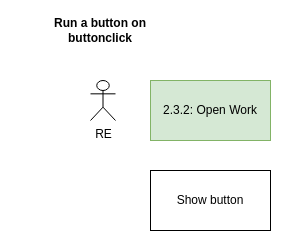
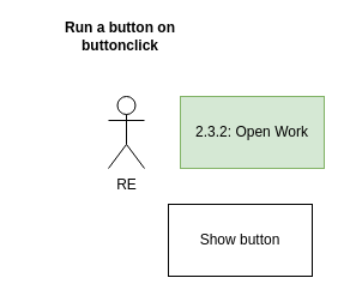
  <mxCell id="0" />
  <mxCell id="1" parent="0" />
  <mxCell id="2" value="2.3.2: Open Work" style="rounded=0;whiteSpace=wrap;html=1;fillColor=#d5e8d4;strokeColor=#82b366;" vertex="1" parent="1"><mxGeometry x="150" y="80" width="120" height="60" as="geometry" /></mxCell>
- <mxCell id="3" value="Show button" style="rounded=0;whiteSpace=wrap;html=1;" vertex="1" parent="1"><mxGeometry x="150" y="170" width="120" height="60" as="geometry" /></mxCell>
- <mxCell id="4" value="RE" style="shape=umlActor;verticalLabelPosition=bottom;verticalAlign=top;html=1;outlineConnect=0;" vertex="1" parent="1"><mxGeometry x="90" y="80" width="25" height="40" as="geometry" /></mxCell>
+ <mxCell id="3" value="Show button" style="rounded=0;whiteSpace=wrap;html=1;" vertex="1" parent="1"><mxGeometry x="140" y="170" width="120" height="60" as="geometry" /></mxCell>
+ <mxCell id="4" value="RE" style="shape=umlActor;verticalLabelPosition=bottom;verticalAlign=top;html=1;outlineConnect=0;" vertex="1" parent="1"><mxGeometry x="90" y="80" width="30" height="60" as="geometry" /></mxCell>
  <mxCell id="5" value="Run a button on buttonclick" style="text;html=1;strokeColor=none;fillColor=none;align=center;verticalAlign=middle;whiteSpace=wrap;rounded=0;fontStyle=1" vertex="1" parent="1"><mxGeometry x="20" y="20" width="160" height="20" as="geometry" /></mxCell>
